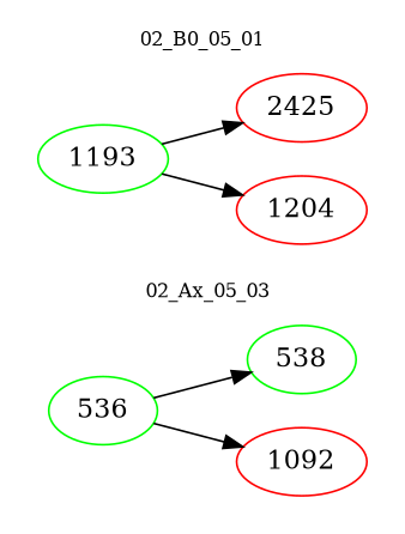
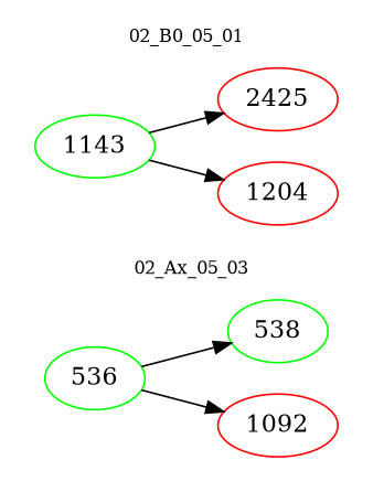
  digraph {
    rankdir=LR
    node [color=green]
    edge [color=black]
    n1 [label=536]
    n2 [color=red label=1092]
    n3 [label=538]
-   n4 [label=1193]
+   n4 [label=1143]
    n5 [color=red label=1204]
    n6 [color=red label=2425]
    subgraph cluster_1 {
      color=white
      fontsize=10
      label="02_Ax_05_03"
      n1
      n2
      n3
    }
    subgraph cluster_2 {
      color=white
      fontsize=10
      label="02_B0_05_01"
      n4
      n5
      n6
    }
    n1 -> n2
    n1 -> n3
    n4 -> n5
    n4 -> n6
  }
